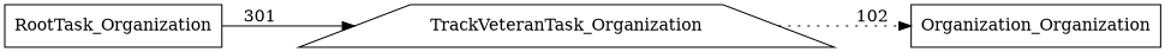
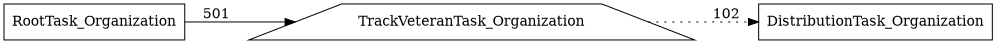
  digraph {
    rankdir=LR
    node [shape=box]
    TrackVeteranTask_Organization [shape=trapezium]
    RootTask_Organization
-   DistributionTask_Organization [label=Organization_Organization]
+   DistributionTask_Organization
    TrackVeteranTask_Organization -> DistributionTask_Organization [label=102 style=dotted]
-   RootTask_Organization -> TrackVeteranTask_Organization [label=301 style=solid]
+   RootTask_Organization -> TrackVeteranTask_Organization [label=501 style=solid]
  }
